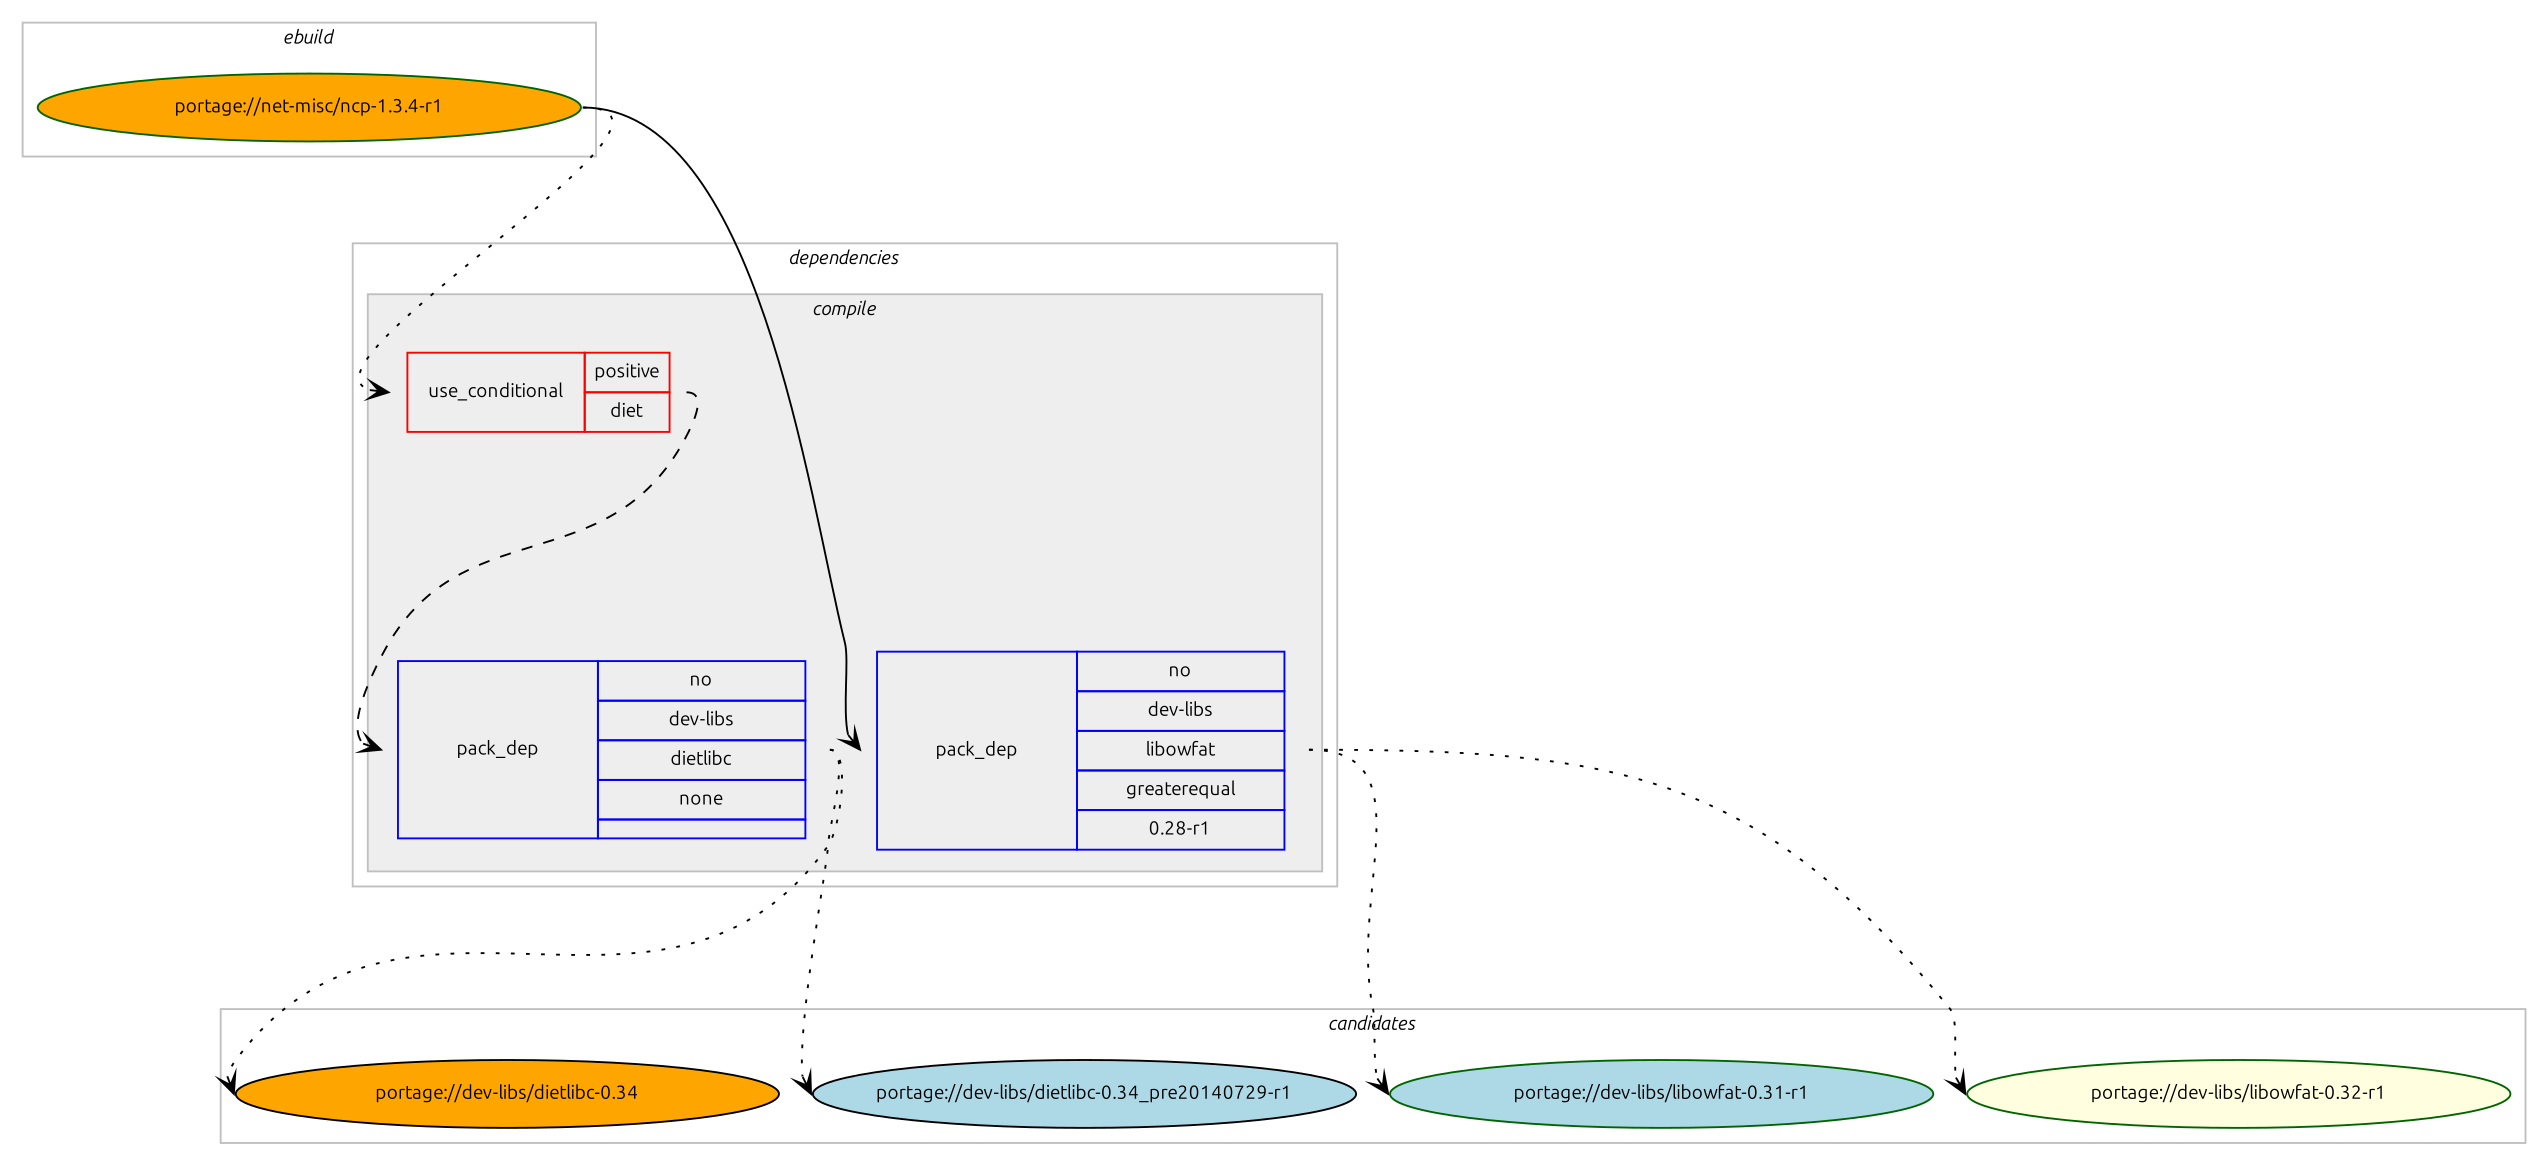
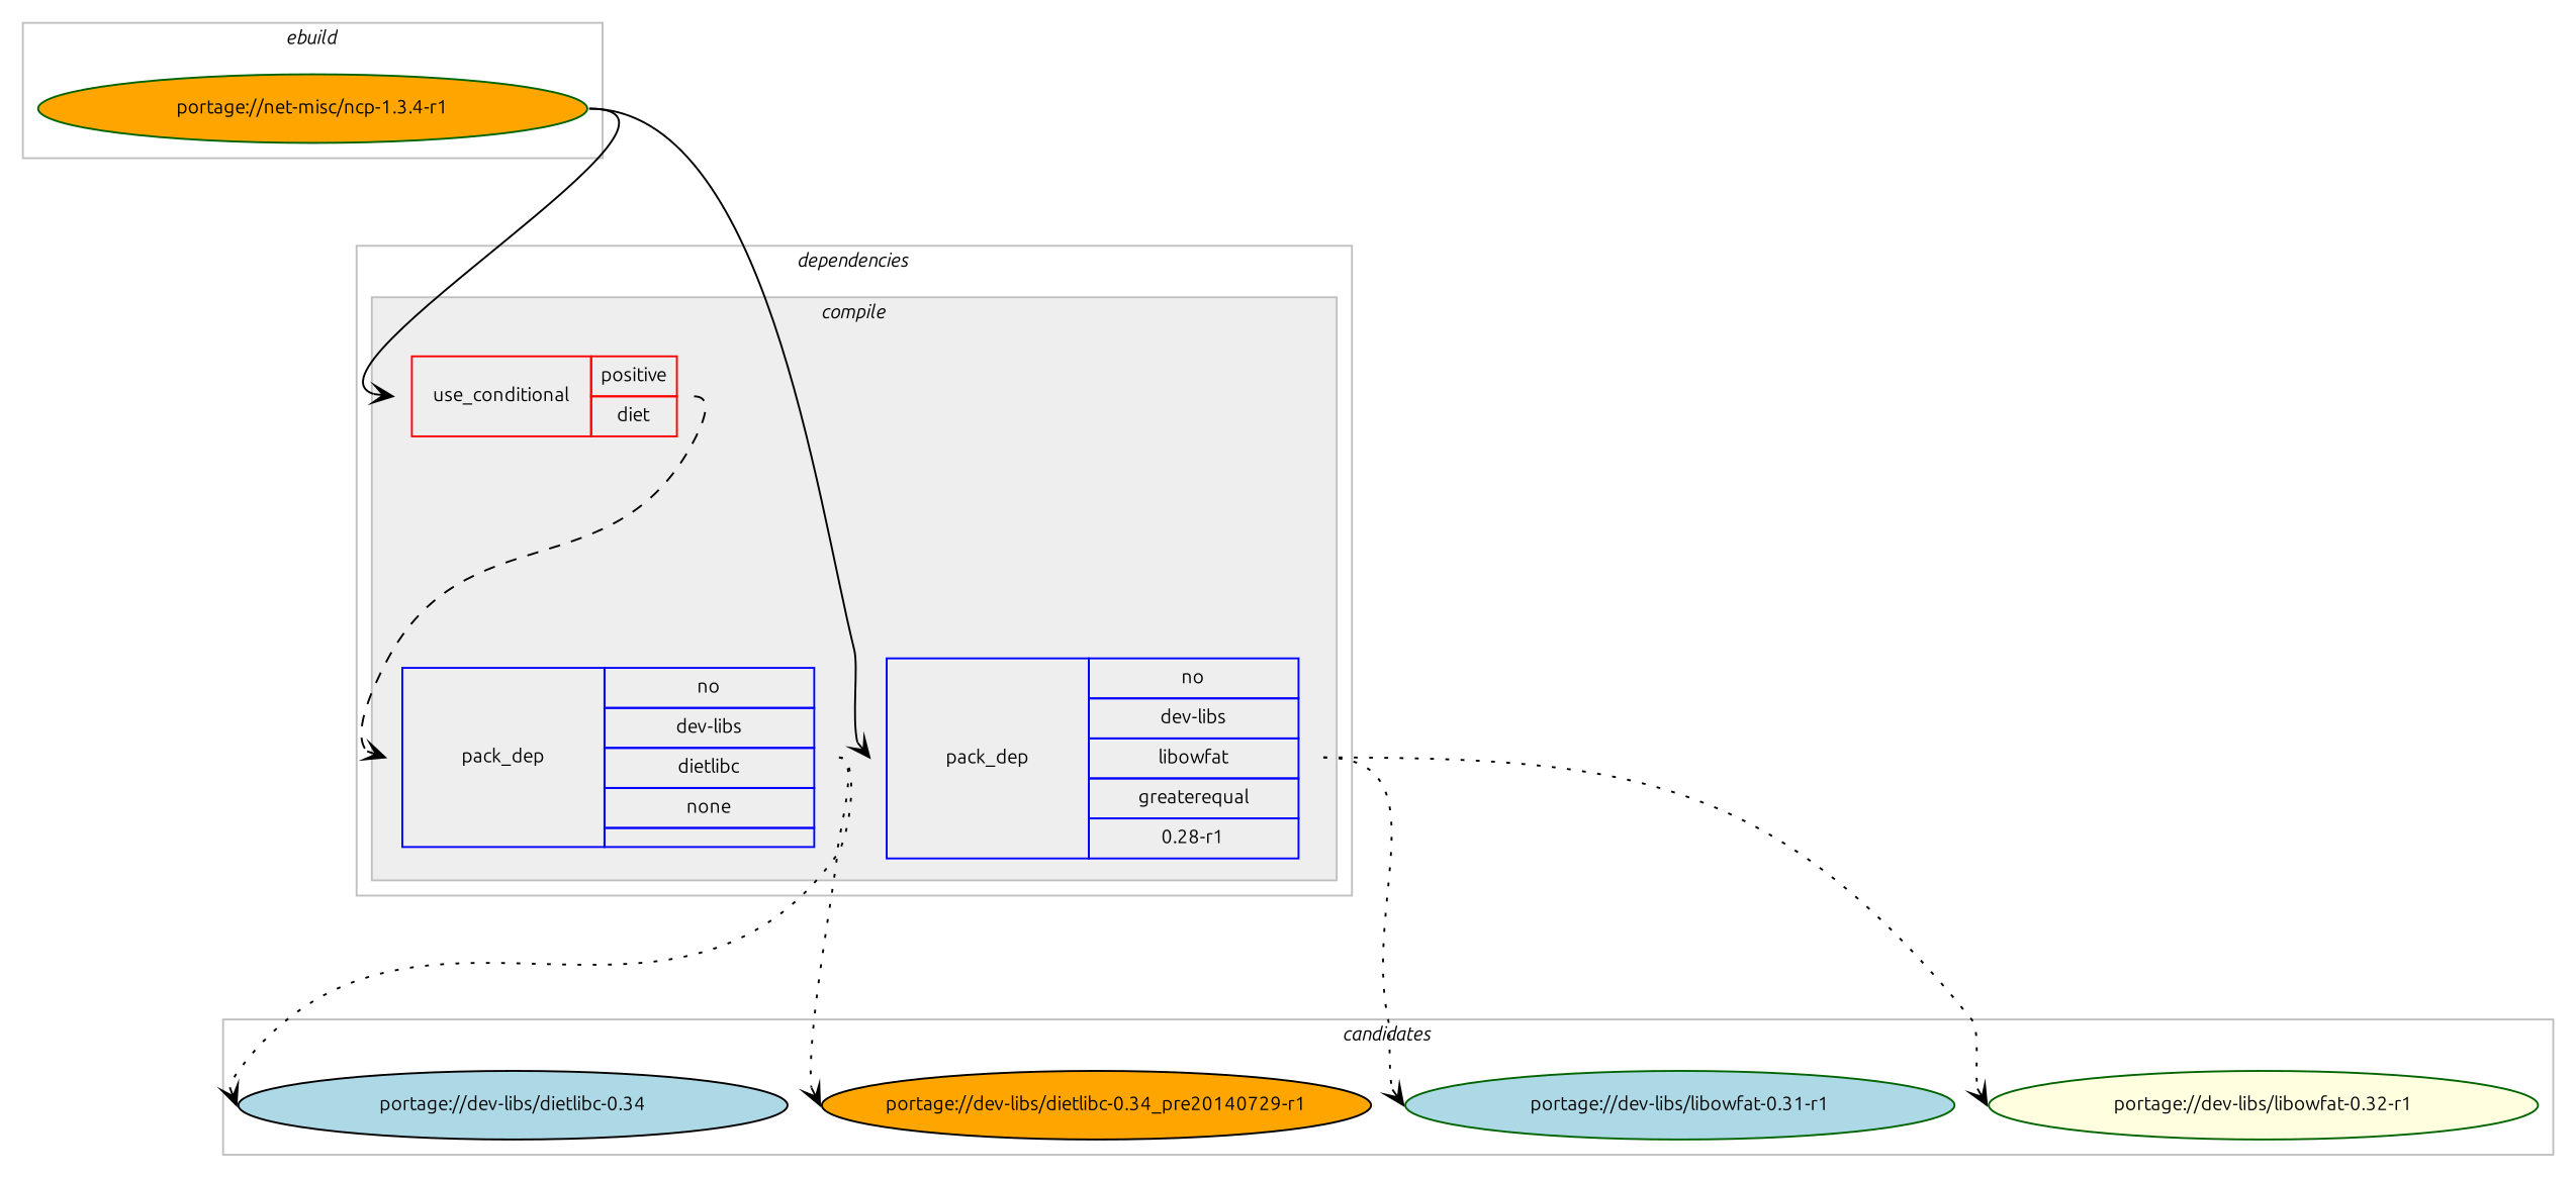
  digraph {
    compound=true
    concentrate=true
    fontname=Ubuntu
    fontsize=10
    newrank=true
    rankdir=TB
    ranksep=1.5
    node [color=darkgreen fontname=Ubuntu fontsize=10 style=filled]
    edge [arrowhead=vee fontname=Ubuntu headport=w style=dotted tailport=e weight=100]
    n1 [fillcolor=orange label="portage://net-misc/ncp-1.3.4-r1" width=4]
    n2 [color=blue label=<<TABLE BORDER="0" CELLBORDER="1" CELLSPACING="0" CELLPADDING="4" WIDTH="220"><TR><TD ROWSPAN="6" CELLPADDING="30">pack_dep</TD></TR><TR><TD WIDTH="110">no</TD></TR><TR><TD>dev-libs</TD></TR><TR><TD>dietlibc</TD></TR><TR><TD>none</TD></TR><TR><TD></TD></TR></TABLE>> shape=none style=""]
    n3 [color=red label=<<TABLE BORDER="0" CELLBORDER="1" CELLSPACING="0" CELLPADDING="4"><TR><TD ROWSPAN="3" CELLPADDING="10">use_conditional</TD></TR><TR><TD>positive</TD></TR><TR><TD>diet</TD></TR></TABLE>> shape=none style=""]
    n4 [color=blue label=<<TABLE BORDER="0" CELLBORDER="1" CELLSPACING="0" CELLPADDING="4" WIDTH="220"><TR><TD ROWSPAN="6" CELLPADDING="30">pack_dep</TD></TR><TR><TD WIDTH="110">no</TD></TR><TR><TD>dev-libs</TD></TR><TR><TD>libowfat</TD></TR><TR><TD>greaterequal</TD></TR><TR><TD>0.28-r1</TD></TR></TABLE>> shape=none style=""]
-   n5 [color=black fillcolor=lightblue label="portage://dev-libs/dietlibc-0.34_pre20140729-r1" width=4]
-   n6 [color=black fillcolor=orange label="portage://dev-libs/dietlibc-0.34" width=4]
+   n5 [color=black fillcolor=orange label="portage://dev-libs/dietlibc-0.34_pre20140729-r1" width=4]
+   n6 [color=black fillcolor=lightblue label="portage://dev-libs/dietlibc-0.34" width=4]
    n7 [fillcolor=lightyellow label="portage://dev-libs/libowfat-0.32-r1" width=4]
    n8 [fillcolor=lightblue label="portage://dev-libs/libowfat-0.31-r1" width=4]
    subgraph cluster_1 {
      color=gray
      label=<<i>ebuild</i>>
      rank=same
      n1
    }
    subgraph cluster_2 {
      color=gray
      label=<<i>dependencies</i>>
      subgraph cluster_3 {
        color=gray
        fillcolor="#eeeeee"
        label=<<i>compile</i>>
        style=filled
        subgraph sub_4 {
          color=gray
          fillcolor="#eeeeee"
          label=<<i>compile</i>>
          style=filled
          n3
          subgraph sub_5 {
            color=gray
            fillcolor="#eeeeee"
            label=<<i>compile</i>>
            style=filled
            n2
          }
        }
        subgraph sub_6 {
          color=gray
          fillcolor="#eeeeee"
          label=<<i>compile</i>>
          style=filled
          n4
        }
      }
      subgraph cluster_7 {
        color=gray
        fillcolor="#eeeeee"
        label=<<i>compile and run</i>>
        style=filled
      }
      subgraph cluster_8 {
        color=gray
        fillcolor="#eeeeee"
        label=<<i>run</i>>
        style=filled
      }
    }
    subgraph cluster_9 {
      color=gray
      label=<<i>candidates</i>>
      rank=same
      subgraph sub_10 {
        color=black
        label=<<i>candidates</i>>
        nodesep=1
        rank=same
        n5
        n6
      }
      subgraph sub_11 {
        color=black
        label=<<i>candidates</i>>
        nodesep=1
        rank=same
        n7
        n8
      }
    }
-   n1 -> n3 [weight=20]
+   n1 -> n3 [style=solid weight=20]
    n1 -> n4 [style=solid weight=20]
    n2 -> n5
    n2 -> n6
    n3 -> n2 [style=dashed weight=20]
    n4 -> n7
    n4 -> n8
  }
